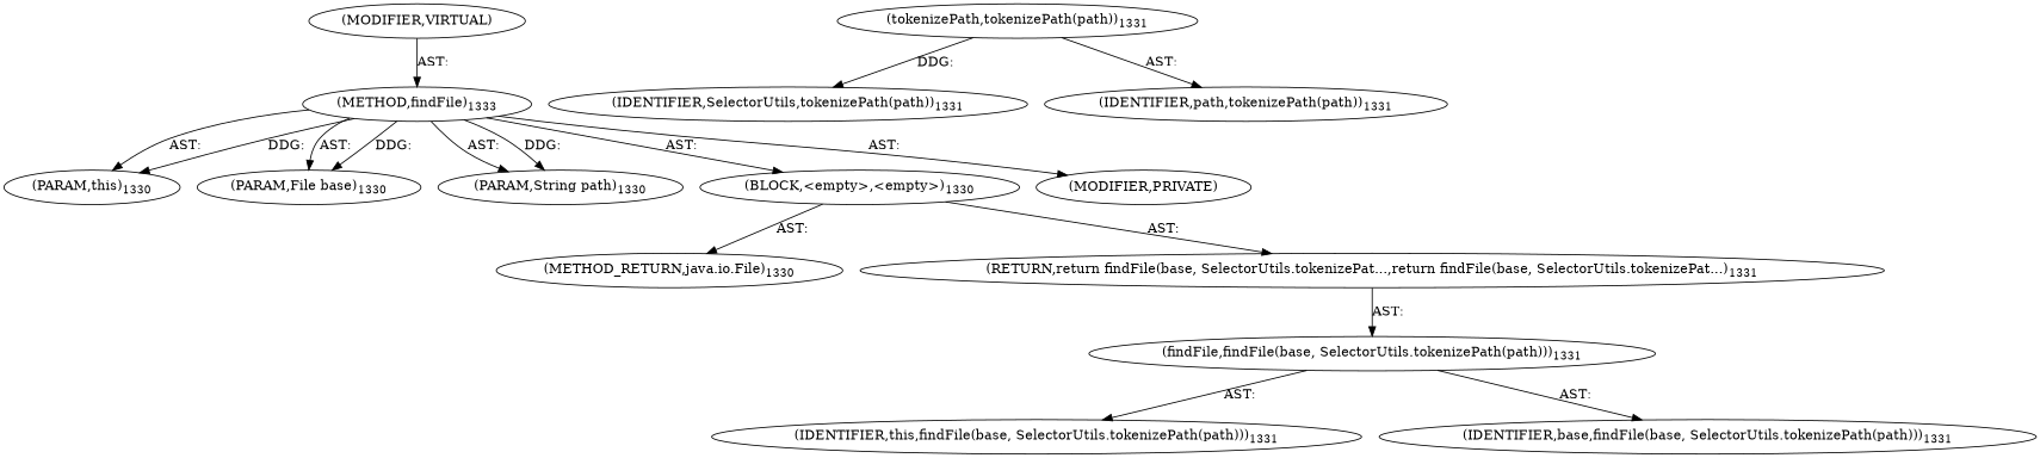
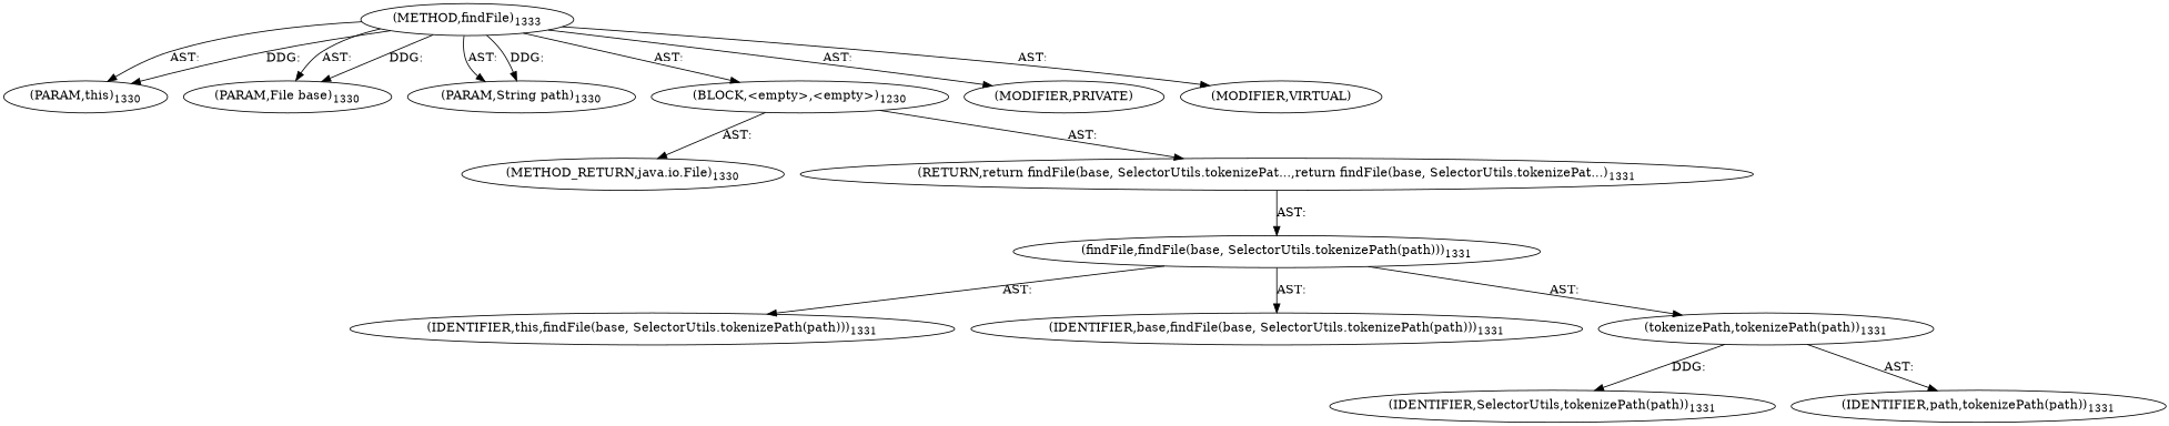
  digraph {
    n1 [label=<(METHOD,findFile)<SUB>1333</SUB>>]
    n2 [label=<(PARAM,this)<SUB>1330</SUB>>]
    n3 [label=<(PARAM,File base)<SUB>1330</SUB>>]
    n4 [label=<(PARAM,String path)<SUB>1330</SUB>>]
-   n5 [label=<(BLOCK,&lt;empty&gt;,&lt;empty&gt;)<SUB>1330</SUB>>]
+   n5 [label=<(BLOCK,&lt;empty&gt;,&lt;empty&gt;)<SUB>1230</SUB>>]
    n6 [label=<(MODIFIER,PRIVATE)>]
    n7 [label=<(MODIFIER,VIRTUAL)>]
    n8 [label=<(METHOD_RETURN,java.io.File)<SUB>1330</SUB>>]
    n9 [label=<(RETURN,return findFile(base, SelectorUtils.tokenizePat...,return findFile(base, SelectorUtils.tokenizePat...)<SUB>1331</SUB>>]
    n10 [label=<(findFile,findFile(base, SelectorUtils.tokenizePath(path)))<SUB>1331</SUB>>]
    n11 [label=<(IDENTIFIER,this,findFile(base, SelectorUtils.tokenizePath(path)))<SUB>1331</SUB>>]
    n12 [label=<(IDENTIFIER,base,findFile(base, SelectorUtils.tokenizePath(path)))<SUB>1331</SUB>>]
    n13 [label=<(tokenizePath,tokenizePath(path))<SUB>1331</SUB>>]
    n14 [label=<(IDENTIFIER,SelectorUtils,tokenizePath(path))<SUB>1331</SUB>>]
    n15 [label=<(IDENTIFIER,path,tokenizePath(path))<SUB>1331</SUB>>]
    n1 -> n2 [label="AST: "]
    n1 -> n2 [label="DDG: "]
    n1 -> n3 [label="AST: "]
    n1 -> n3 [label="DDG: "]
    n1 -> n4 [label="AST: "]
    n1 -> n4 [label="DDG: "]
    n1 -> n5 [label="AST: "]
    n1 -> n6 [label="AST: "]
-   n7 -> n1 [label="AST: "]
+   n1 -> n7 [label="AST: "]
    n5 -> n8 [label="AST: "]
    n5 -> n9 [label="AST: "]
    n9 -> n10 [label="AST: "]
    n10 -> n11 [label="AST: "]
    n10 -> n12 [label="AST: "]
+   n10 -> n13 [label="AST: "]
    n13 -> n14 [label="DDG: "]
    n13 -> n15 [label="AST: "]
  }
